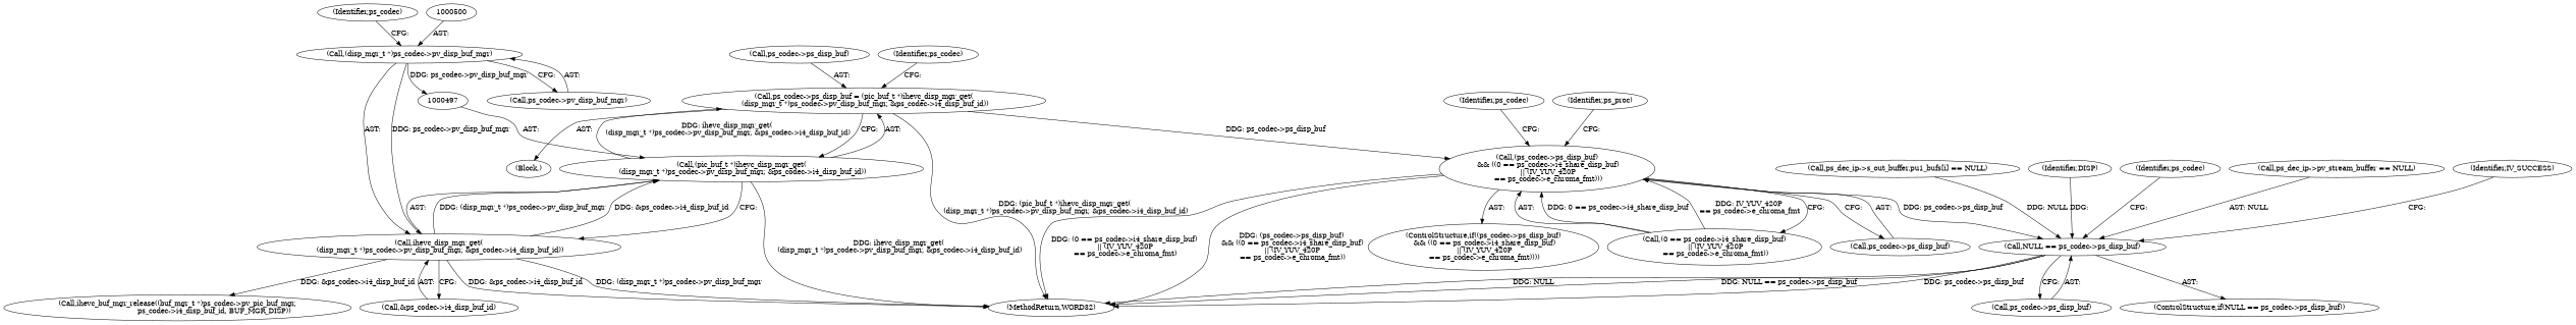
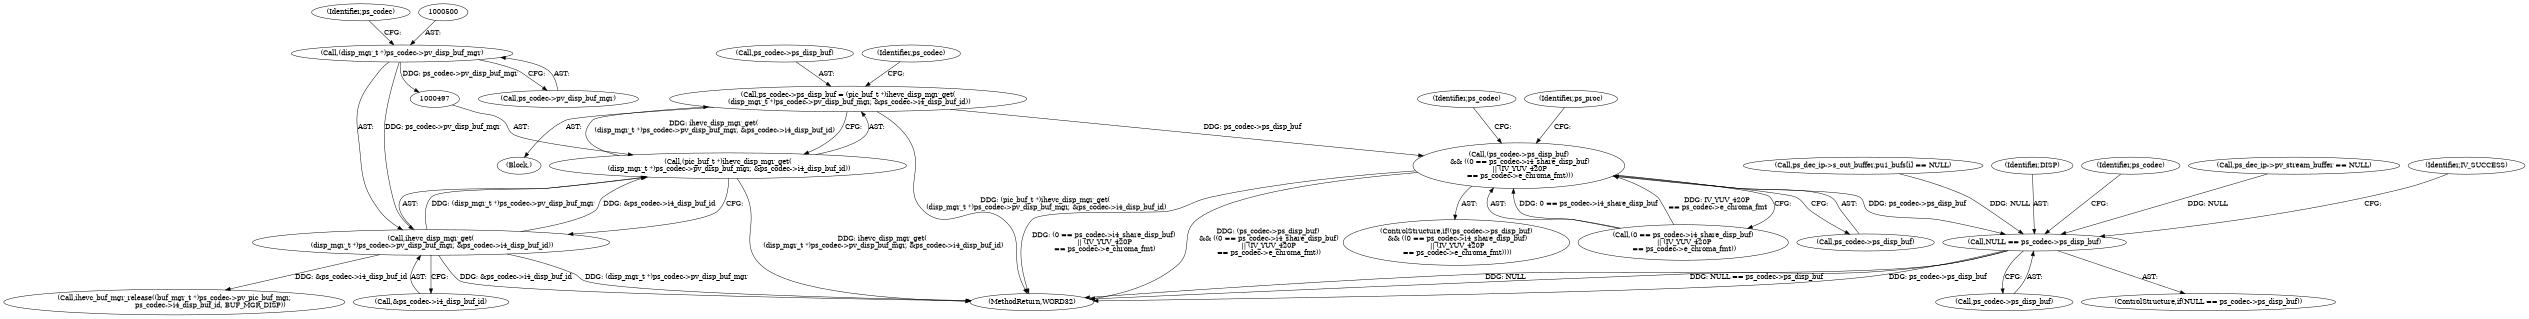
  digraph {
    n1 [label="(Call,ps_codec->ps_disp_buf = (pic_buf_t *)ihevc_disp_mgr_get(\n (disp_mgr_t *)ps_codec->pv_disp_buf_mgr, &ps_codec->i4_disp_buf_id))"]
    n2 [label="(Call,(pic_buf_t *)ihevc_disp_mgr_get(\n (disp_mgr_t *)ps_codec->pv_disp_buf_mgr, &ps_codec->i4_disp_buf_id))"]
    n3 [label="(Call,(ps_codec->ps_disp_buf)\n && ((0 == ps_codec->i4_share_disp_buf)\n || (IV_YUV_420P\n == ps_codec->e_chroma_fmt)))"]
    n4 [label="(MethodReturn,WORD32)"]
    n5 [label="(Block,)"]
    n6 [label="(Call,ihevc_disp_mgr_get(\n (disp_mgr_t *)ps_codec->pv_disp_buf_mgr, &ps_codec->i4_disp_buf_id))"]
    n7 [label="(Call,NULL == ps_codec->ps_disp_buf)"]
    n8 [label="(ControlStructure,if((ps_codec->ps_disp_buf)\n && ((0 == ps_codec->i4_share_disp_buf)\n || (IV_YUV_420P\n == ps_codec->e_chroma_fmt))))"]
    n9 [label="(Call,(0 == ps_codec->i4_share_disp_buf)\n || (IV_YUV_420P\n == ps_codec->e_chroma_fmt))"]
    n10 [label="(Call,ps_codec->ps_disp_buf)"]
    n11 [label="(Call,ihevc_buf_mgr_release((buf_mgr_t *)ps_codec->pv_pic_buf_mgr,\n                                  ps_codec->i4_disp_buf_id, BUF_MGR_DISP))"]
    n12 [label="(Call,&ps_codec->i4_disp_buf_id)"]
    n13 [label="(Call,(disp_mgr_t *)ps_codec->pv_disp_buf_mgr)"]
    n14 [label="(Call,ps_codec->pv_disp_buf_mgr)"]
    1000497
    n16 [label="(Call,ps_codec->ps_disp_buf)"]
    n17 [label="(ControlStructure,if(NULL == ps_codec->ps_disp_buf))"]
    n18 [label="(Identifier,IV_SUCCESS)"]
    n19 [label="(Call,ps_codec->ps_disp_buf)"]
    n20 [label="(Identifier,ps_codec)"]
    n21 [label="(Identifier,ps_proc)"]
    n22 [label="(Call,ps_dec_ip->s_out_buffer.pu1_bufs[i] == NULL)"]
    n23 [label="(Identifier,ps_codec)"]
    n24 [label="(Identifier,ps_codec)"]
    n25 [label="(Identifier,DISP)"]
    n26 [label="(Identifier,ps_codec)"]
    n27 [label="(Call,ps_dec_ip->pv_stream_buffer == NULL)"]
    1000500
    n1 -> n2 [label="CFG: "]
    n1 -> n3 [label="DDG: ps_codec->ps_disp_buf"]
    n1 -> n4 [label="DDG: (pic_buf_t *)ihevc_disp_mgr_get(\n (disp_mgr_t *)ps_codec->pv_disp_buf_mgr, &ps_codec->i4_disp_buf_id)"]
    n1 -> n5 [label="AST: "]
    n2 -> n1 [label="AST: "]
    n2 -> n1 [label="DDG: ihevc_disp_mgr_get(\n (disp_mgr_t *)ps_codec->pv_disp_buf_mgr, &ps_codec->i4_disp_buf_id)"]
    n2 -> n4 [label="DDG: ihevc_disp_mgr_get(\n (disp_mgr_t *)ps_codec->pv_disp_buf_mgr, &ps_codec->i4_disp_buf_id)"]
    n2 -> n6 [label="CFG: "]
    n3 -> n4 [label="DDG: (ps_codec->ps_disp_buf)\n && ((0 == ps_codec->i4_share_disp_buf)\n || (IV_YUV_420P\n == ps_codec->e_chroma_fmt))"]
    n3 -> n4 [label="DDG: (0 == ps_codec->i4_share_disp_buf)\n || (IV_YUV_420P\n == ps_codec->e_chroma_fmt)"]
    n3 -> n7 [label="DDG: ps_codec->ps_disp_buf"]
    n3 -> n8 [label="AST: "]
    n3 -> n9 [label="CFG: "]
    n3 -> n10 [label="CFG: "]
    n6 -> n2 [label="AST: "]
    n6 -> n2 [label="DDG: (disp_mgr_t *)ps_codec->pv_disp_buf_mgr"]
    n6 -> n2 [label="DDG: &ps_codec->i4_disp_buf_id"]
    n6 -> n4 [label="DDG: (disp_mgr_t *)ps_codec->pv_disp_buf_mgr"]
    n6 -> n4 [label="DDG: &ps_codec->i4_disp_buf_id"]
    n6 -> n11 [label="DDG: &ps_codec->i4_disp_buf_id"]
    n6 -> n12 [label="CFG: "]
    n7 -> n4 [label="DDG: NULL == ps_codec->ps_disp_buf"]
    n7 -> n4 [label="DDG: ps_codec->ps_disp_buf"]
    n7 -> n4 [label="DDG: NULL"]
    n7 -> n16 [label="CFG: "]
    n7 -> n17 [label="AST: "]
    n9 -> n3 [label="AST: "]
    n9 -> n3 [label="DDG: 0 == ps_codec->i4_share_disp_buf"]
    n9 -> n3 [label="DDG: IV_YUV_420P\n == ps_codec->e_chroma_fmt"]
    n10 -> n3 [label="AST: "]
    n12 -> n6 [label="AST: "]
    n13 -> n6 [label="AST: "]
    n13 -> n6 [label="DDG: ps_codec->pv_disp_buf_mgr"]
    n13 -> n14 [label="CFG: "]
    n13 -> 1000497 [label="DDG: ps_codec->pv_disp_buf_mgr"]
    n14 -> n13 [label="AST: "]
    1000497 -> n2 [label="AST: "]
    n16 -> n7 [label="AST: "]
    n18 -> n7 [label="CFG: "]
    n19 -> n1 [label="AST: "]
    n20 -> n13 [label="CFG: "]
    n21 -> n3 [label="CFG: "]
    n22 -> n7 [label="DDG: NULL"]
    n23 -> n1 [label="CFG: "]
    n24 -> n3 [label="CFG: "]
-   n25 -> n7 [label="DDG: "]
+   n25 -> n7 [label="AST: "]
    n26 -> n7 [label="CFG: "]
-   n27 -> n7 [label="AST: NULL"]
+   n27 -> n7 [label="DDG: NULL"]
    1000500 -> n13 [label="AST: "]
  }
